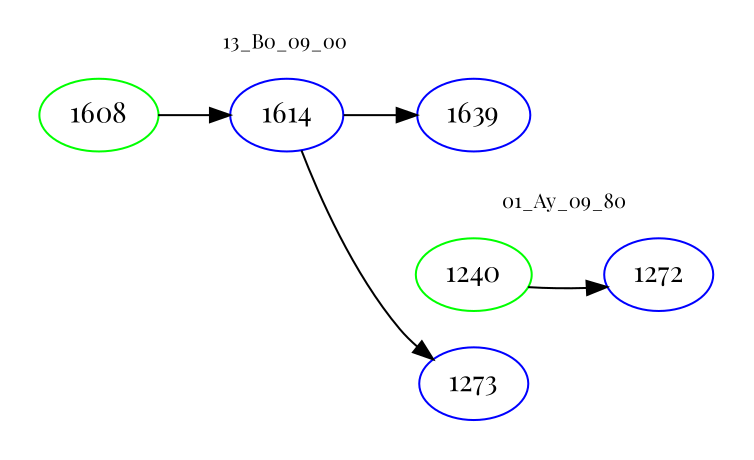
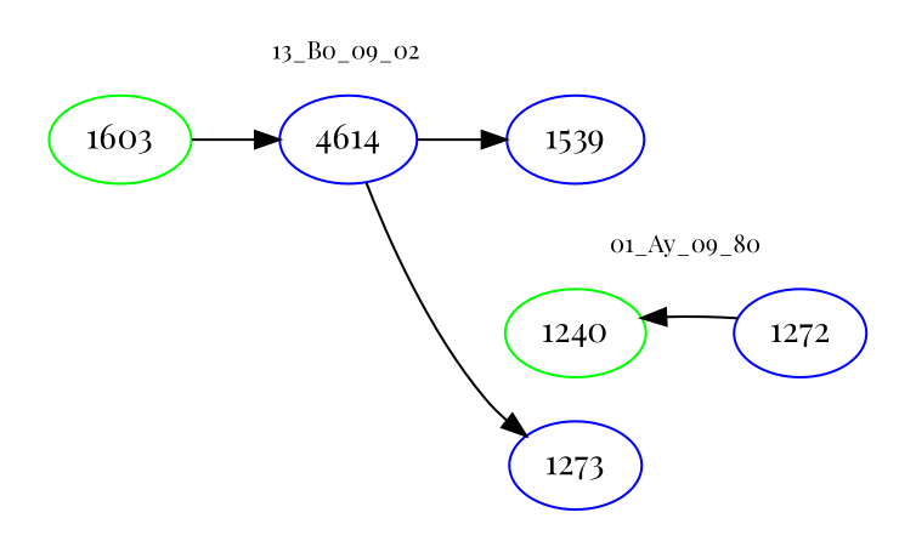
  digraph {
    fontname="Playfair Display"
    rankdir=LR
    node [color=blue fontname="Playfair Display"]
    edge [color=black fontname="Playfair Display"]
    n1 [color=green label=1240]
    n2 [label=1272]
    n3 [label=1273]
-   n4 [color=green label=1608]
-   n5 [label=1614]
-   n6 [label=1639]
+   n4 [color=green label=1603]
+   n5 [label=4614]
+   n6 [label=1539]
    subgraph cluster_1 {
      color=white
      fontsize=10
      label="01_Ay_09_80"
      n1
      n2
      n3
    }
    subgraph cluster_2 {
      color=white
      fontsize=10
-     label="13_B0_09_00"
+     label="13_B0_09_02"
      n4
      n5
      n6
    }
-   n1 -> n2
+   n2 -> n1
    n4 -> n5
    n5 -> n3
    n5 -> n6
  }
